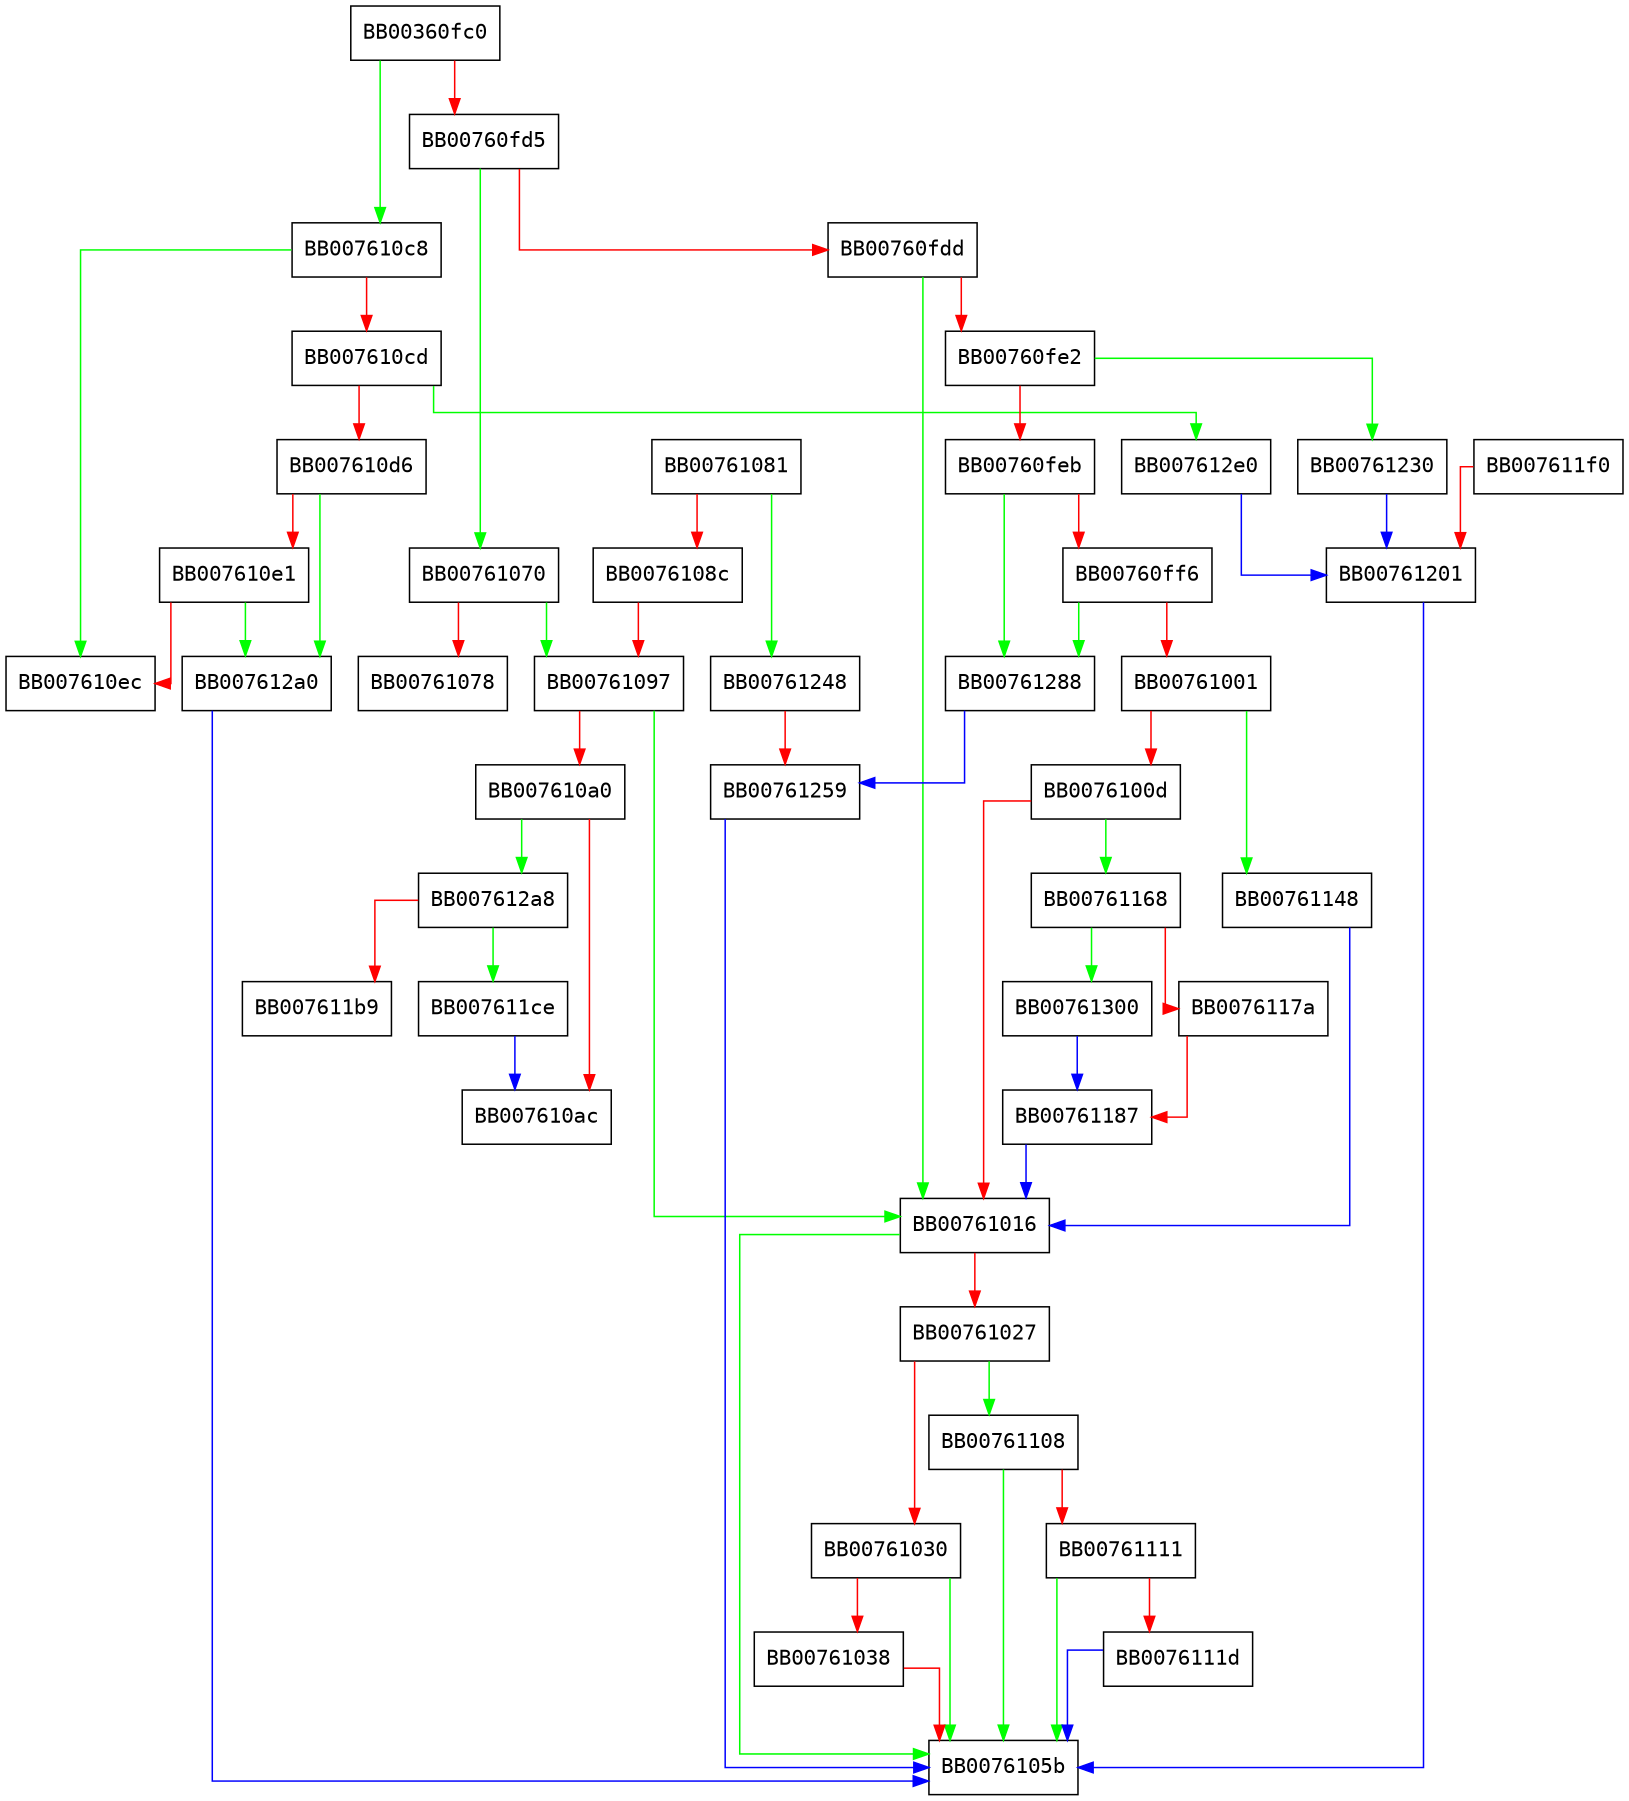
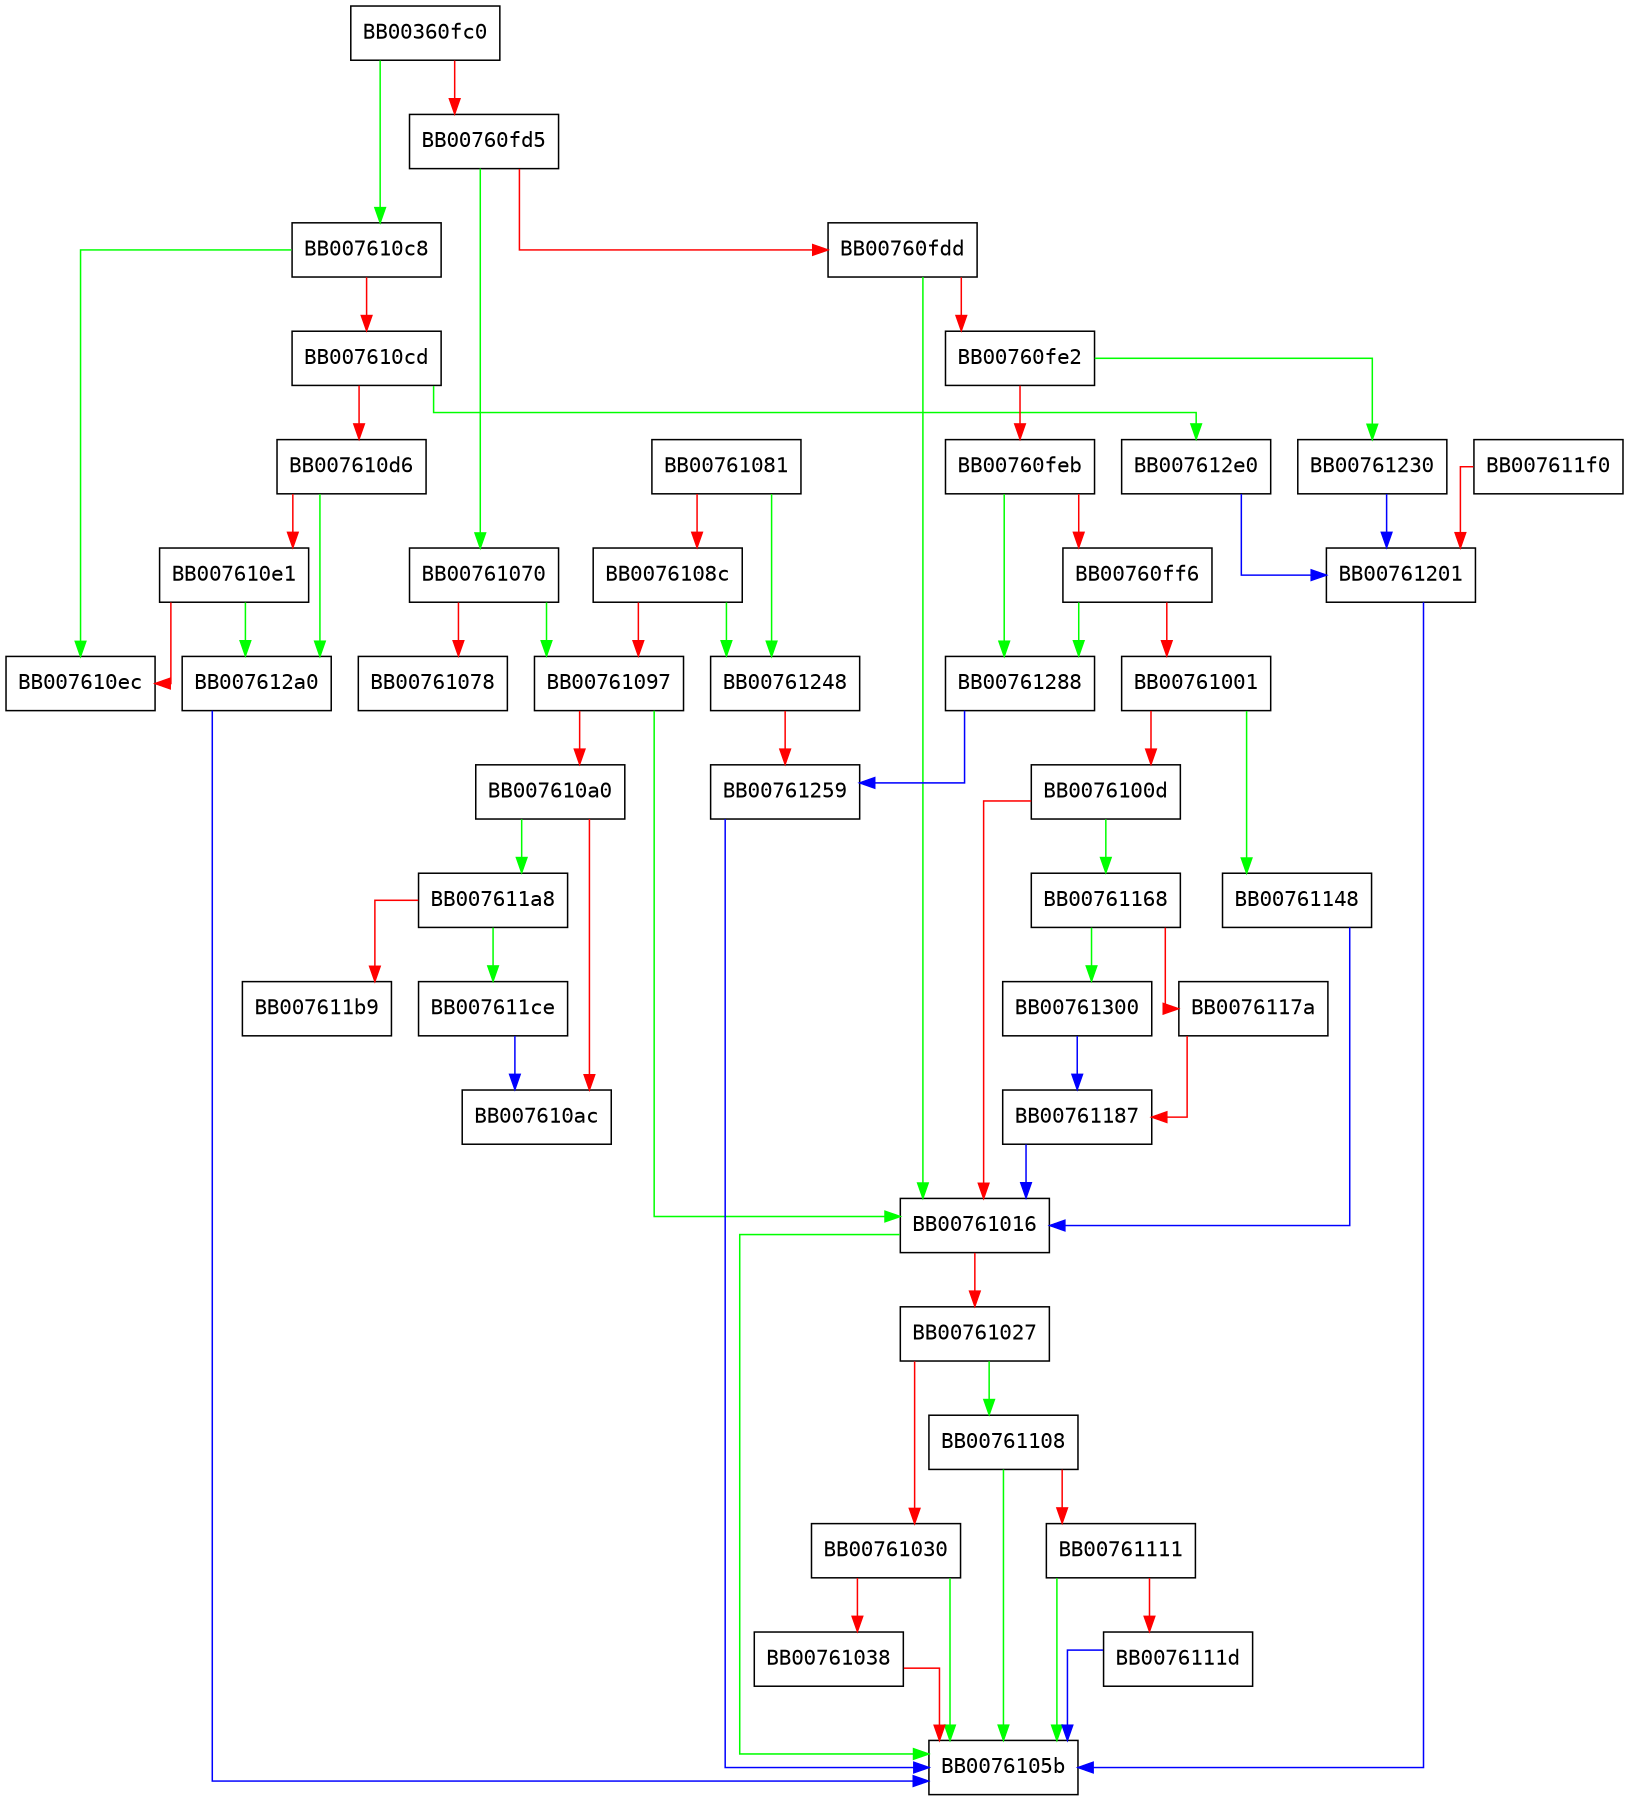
  digraph {
    fontname="DejaVu Sans Mono"
    splines=ortho
    node [fontname="DejaVu Sans Mono" shape=box]
    edge [color=red fontname="DejaVu Sans Mono"]
    n1 [label=BB00360fc0]
    BB007610c8
    BB00760fd5
    BB007610ec
    BB007610cd
    BB00761070
    BB00760fdd
    BB007612e0
    BB007610d6
    BB00761097
    BB00761078
    BB00761016
    BB00760fe2
    BB007610a0
    BB0076105b
    BB00761027
    BB00761230
    BB00760feb
    BB00761108
    BB00761030
    BB00761201
    BB00761288
    BB00760ff6
    BB00761259
    BB00761001
    BB00761148
    BB0076100d
    BB00761168
    BB00761300
    BB0076117a
    BB00761187
    BB00761111
    BB00761038
    BB0076111d
-   BB007611a8 [label=BB007612a8]
+   BB007611a8
    BB007610ac
    BB007611f0
    BB00761081
    BB00761248
    BB0076108c
    BB007611ce
    BB007611b9
    BB007612a0
    BB007610e1
    n1 -> BB007610c8 [color=green]
    n1 -> BB00760fd5
    BB007610c8 -> BB007610ec [color=green]
    BB007610c8 -> BB007610cd
    BB00760fd5 -> BB00761070 [color=green]
    BB00760fd5 -> BB00760fdd
    BB007610cd -> BB007612e0 [color=green]
    BB007610cd -> BB007610d6
    BB00761070 -> BB00761097 [color=green]
    BB00761070 -> BB00761078
    BB00760fdd -> BB00761016 [color=green]
    BB00760fdd -> BB00760fe2
    BB007612e0 -> BB00761201 [color=blue]
    BB007610d6 -> BB007612a0 [color=green]
    BB007610d6 -> BB007610e1
    BB00761097 -> BB00761016 [color=green]
    BB00761097 -> BB007610a0
    BB00761016 -> BB0076105b [color=green]
    BB00761016 -> BB00761027
    BB00760fe2 -> BB00761230 [color=green]
    BB00760fe2 -> BB00760feb
    BB007610a0 -> BB007611a8 [color=green]
    BB007610a0 -> BB007610ac
    BB00761027 -> BB00761108 [color=green]
    BB00761027 -> BB00761030
    BB00761230 -> BB00761201 [color=blue]
    BB00760feb -> BB00761288 [color=green]
    BB00760feb -> BB00760ff6
    BB00761108 -> BB0076105b [color=green]
    BB00761108 -> BB00761111
    BB00761030 -> BB0076105b [color=green]
    BB00761030 -> BB00761038
    BB00761201 -> BB0076105b [color=blue]
    BB00761288 -> BB00761259 [color=blue]
    BB00760ff6 -> BB00761288 [color=green]
    BB00760ff6 -> BB00761001
    BB00761259 -> BB0076105b [color=blue]
    BB00761001 -> BB00761148 [color=green]
    BB00761001 -> BB0076100d
    BB00761148 -> BB00761016 [color=blue]
    BB0076100d -> BB00761016
    BB0076100d -> BB00761168 [color=green]
    BB00761168 -> BB00761300 [color=green]
    BB00761168 -> BB0076117a
    BB00761300 -> BB00761187 [color=blue]
    BB0076117a -> BB00761187
    BB00761187 -> BB00761016 [color=blue]
    BB00761111 -> BB0076105b [color=green]
    BB00761111 -> BB0076111d
    BB00761038 -> BB0076105b
    BB0076111d -> BB0076105b [color=blue]
    BB007611a8 -> BB007611ce [color=green]
    BB007611a8 -> BB007611b9
    BB007611f0 -> BB00761201
    BB00761081 -> BB00761248 [color=green]
    BB00761081 -> BB0076108c
    BB00761248 -> BB00761259
    BB0076108c -> BB00761097
+   BB0076108c -> BB00761248 [color=green]
    BB007611ce -> BB007610ac [color=blue]
    BB007612a0 -> BB0076105b [color=blue]
    BB007610e1 -> BB007610ec
    BB007610e1 -> BB007612a0 [color=green]
  }
